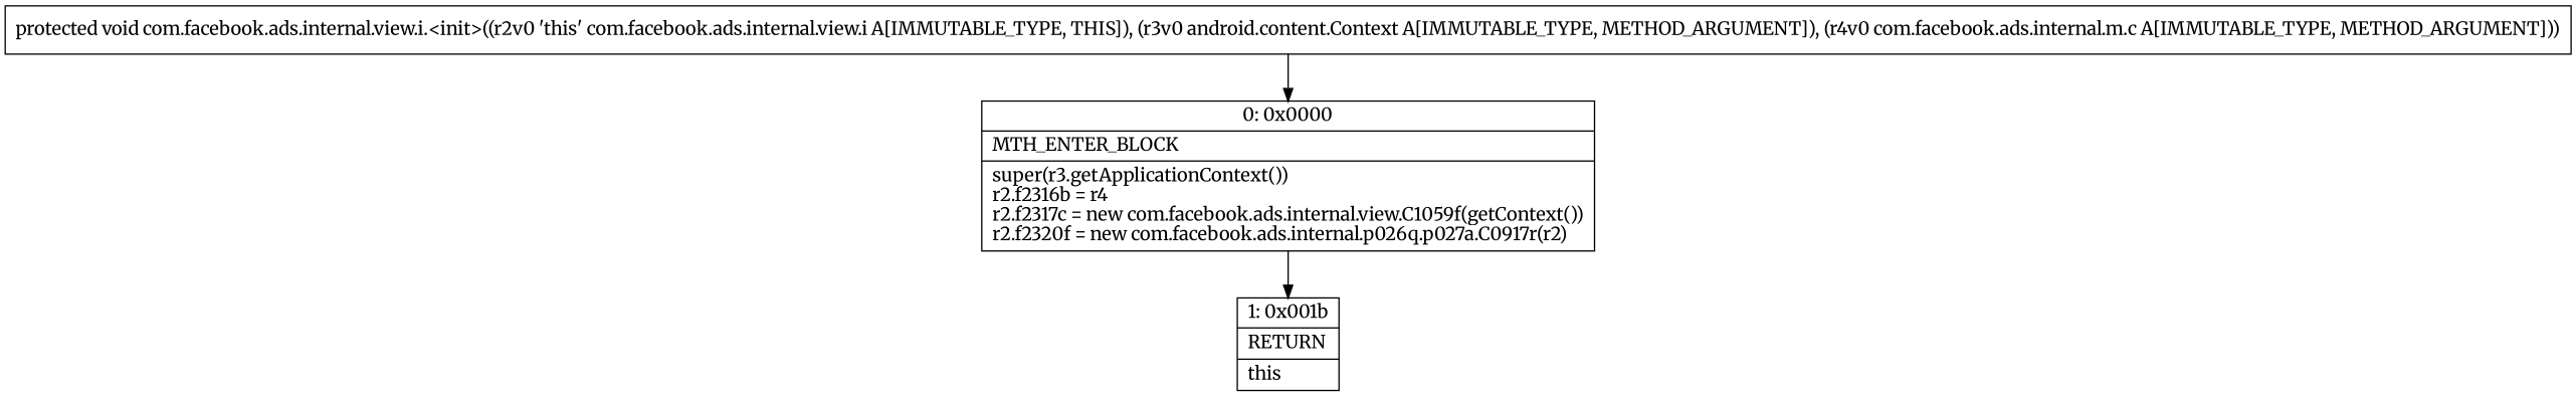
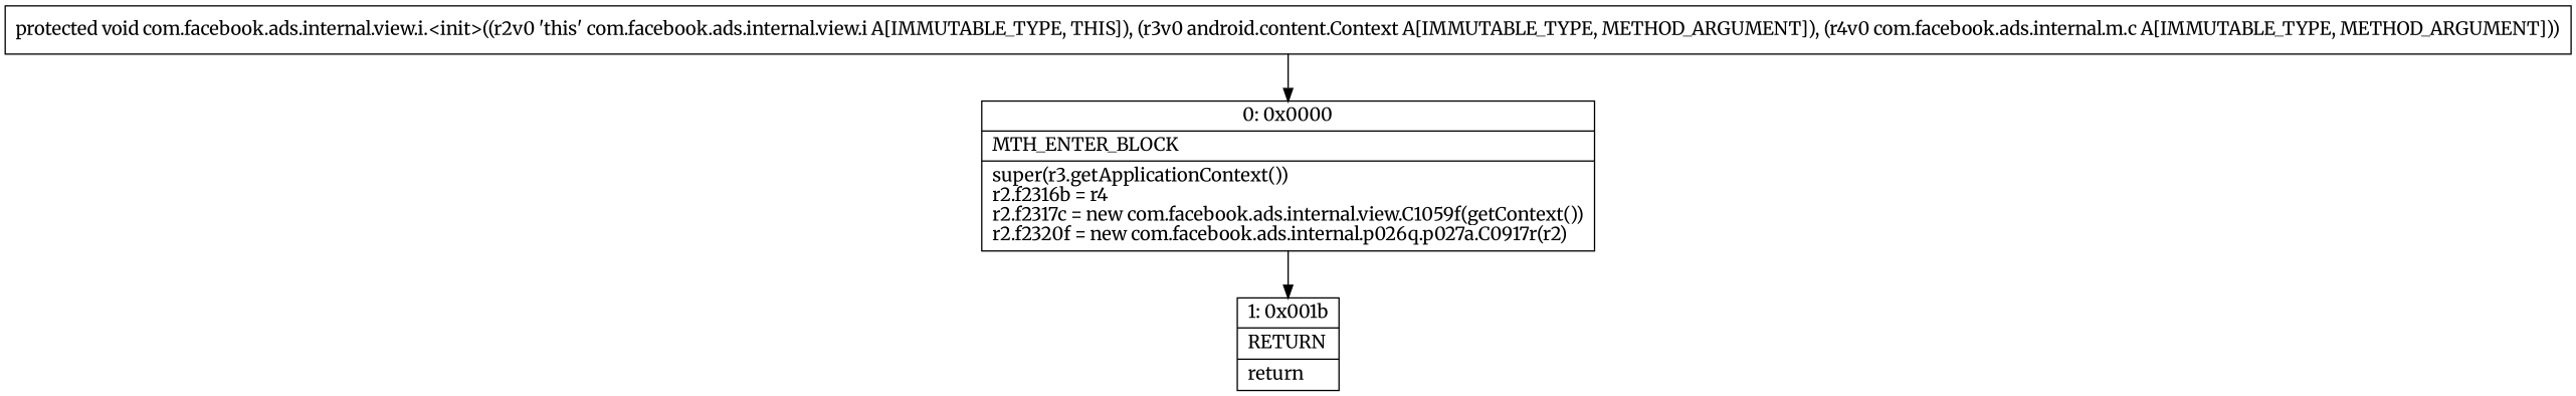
  digraph {
    fontname=Merriweather
    node [shape=record fontname=Merriweather]
    edge [fontname=Merriweather]
    n1 [label="{0\:\ 0x0000|MTH_ENTER_BLOCK\l|super(r3.getApplicationContext())\lr2.f2316b = r4\lr2.f2317c = new com.facebook.ads.internal.view.C1059f(getContext())\lr2.f2320f = new com.facebook.ads.internal.p026q.p027a.C0917r(r2)\l}"]
-   n2 [label="{1\:\ 0x001b|RETURN\l|this\l}"]
+   n2 [label="{1\:\ 0x001b|RETURN\l|return\l}"]
    n3 [label="{protected void com.facebook.ads.internal.view.i.\<init\>((r2v0 'this' com.facebook.ads.internal.view.i A[IMMUTABLE_TYPE, THIS]), (r3v0 android.content.Context A[IMMUTABLE_TYPE, METHOD_ARGUMENT]), (r4v0 com.facebook.ads.internal.m.c A[IMMUTABLE_TYPE, METHOD_ARGUMENT])) }"]
    n1 -> n2
    n3 -> n1
  }
